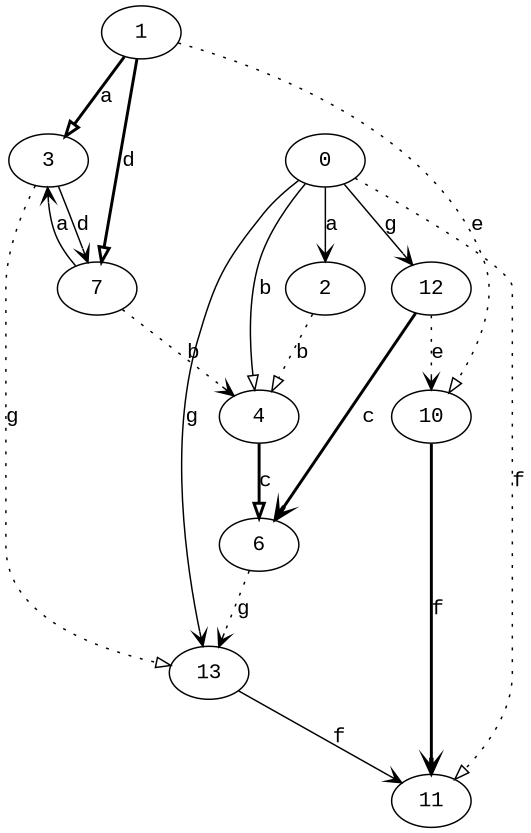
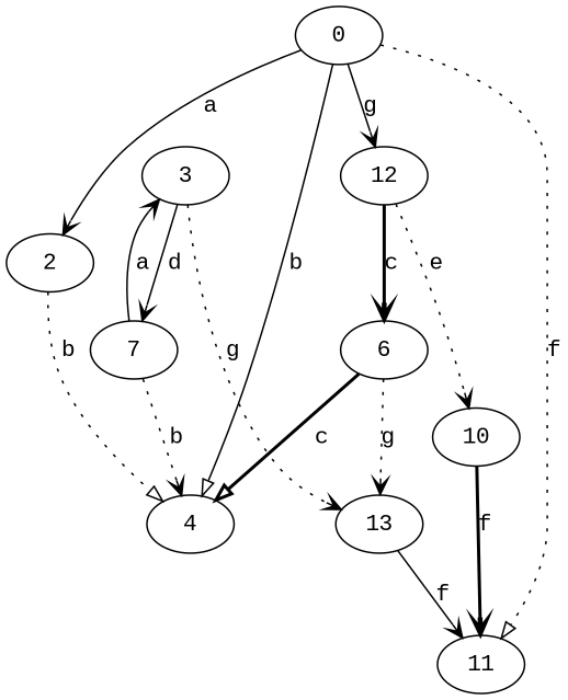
  strict digraph {
    fontname="Liberation Mono"
    node [fontname="Liberation Mono"]
    edge [arrowhead=vee fontname="Liberation Mono" style=solid]
    0
    2
    4
    11
    12
    13
    6
    10
-   1
    3
    7
    0 -> 2 [label=a]
    0 -> 4 [arrowhead=onormal label=b]
    0 -> 11 [arrowhead=onormal label=f style=dotted]
    0 -> 12 [label=g]
-   0 -> 13 [label=g]
    2 -> 4 [arrowhead=onormal label=b style=dotted]
-   4 -> 6 [arrowhead=onormal label=c style=bold]
+   6 -> 4 [arrowhead=onormal label=c style=bold]
    12 -> 6 [label=c style=bold]
    12 -> 10 [label=e style=dotted]
    13 -> 11 [label=f]
    6 -> 13 [label=g style=dotted]
    10 -> 11 [label=f style=bold]
-   1 -> 10 [arrowhead=onormal label=e style=dotted]
-   1 -> 3 [arrowhead=onormal label=a style=bold]
-   1 -> 7 [arrowhead=onormal label=d style=bold]
-   3 -> 13 [arrowhead=onormal label=g style=dotted]
+   3 -> 13 [label=g style=dotted]
    3 -> 7 [label=d]
    7 -> 4 [label=b style=dotted]
    7 -> 3 [label=a]
  }
